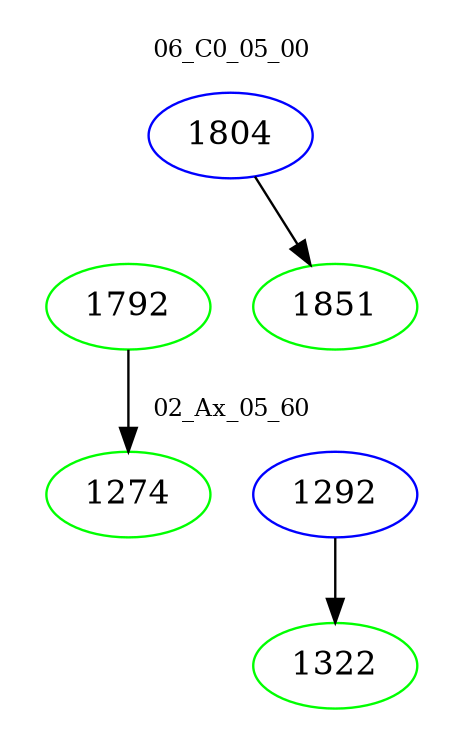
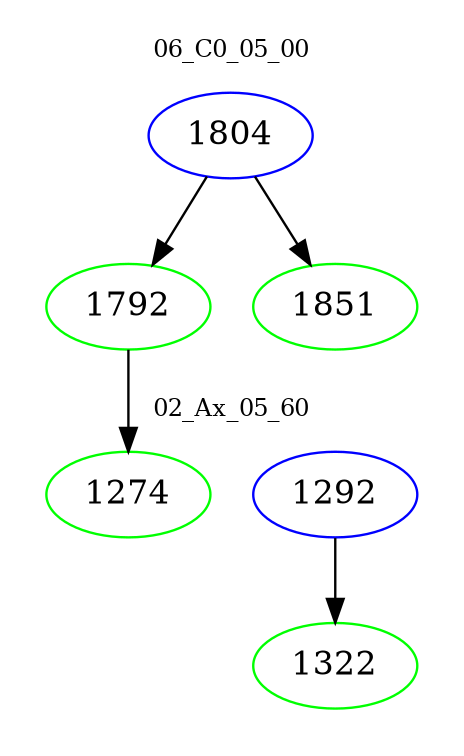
  digraph {
    node [color=green]
    edge [color=black]
    n1 [color=blue label=1292]
    n2 [label=1274]
    n3 [label=1322]
    n4 [color=blue label=1804]
    n5 [label=1792]
    n6 [label=1851]
    subgraph cluster_1 {
      color=white
      fontsize=10
      label="02_Ax_05_60"
      n1
      n2
      n3
    }
    subgraph cluster_2 {
      color=white
      fontsize=10
      label="06_C0_05_00"
      n4
      n5
      n6
    }
    n1 -> n3
+   n4 -> n5
    n4 -> n6
    n5 -> n2
  }
